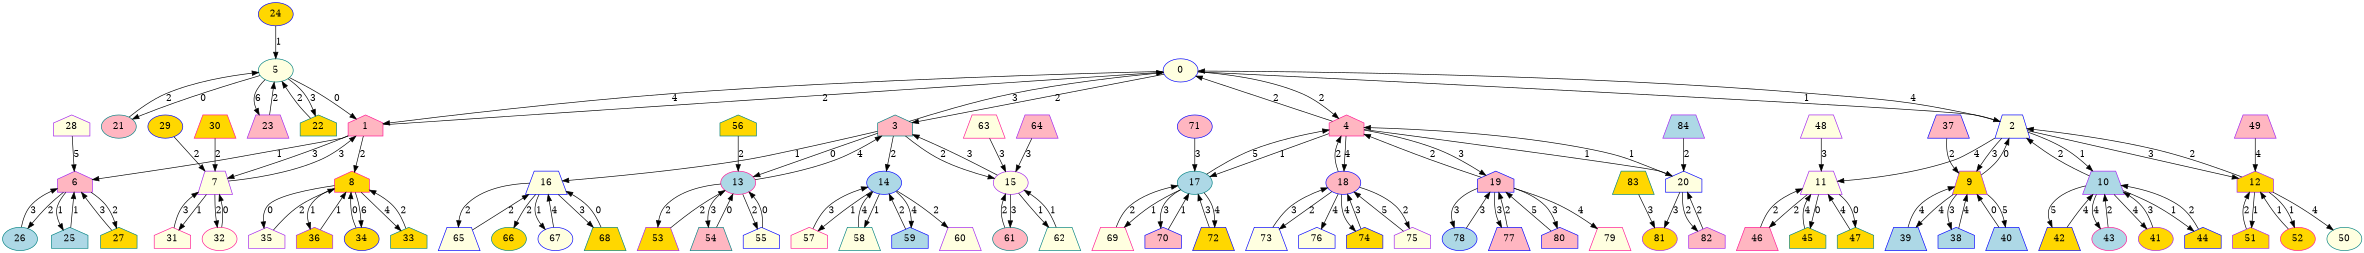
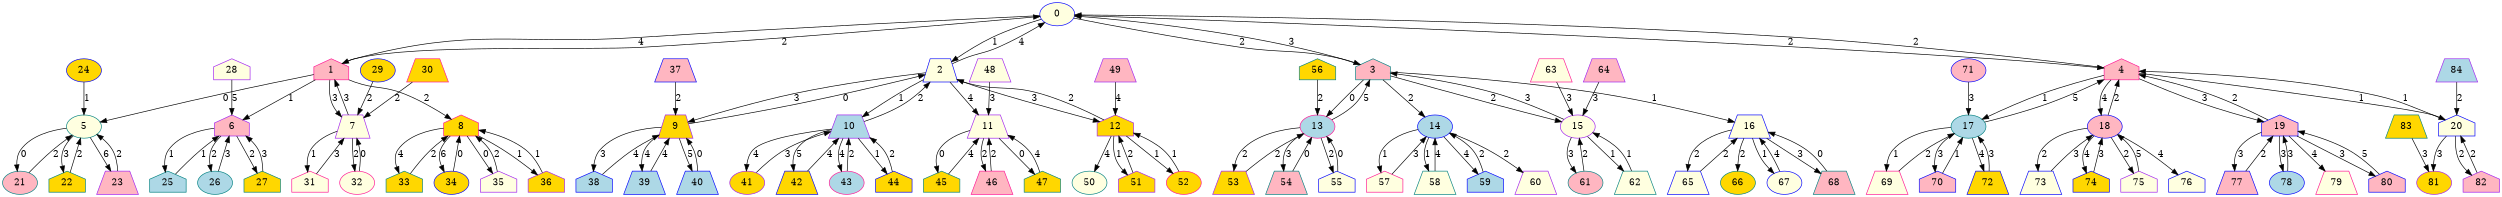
  strict digraph {
    node [color=blue fillcolor=lightyellow shape=house style=filled]
    0 [shape=ellipse]
    1 [color=deeppink fillcolor=lightpink]
    2 [shape=trapezium]
    3 [color=teal fillcolor=lightpink]
    4 [color=deeppink fillcolor=lightpink]
    5 [color=teal shape=ellipse]
    6 [color=purple fillcolor=lightpink]
    7 [color=purple shape=trapezium]
    8 [color=deeppink fillcolor=gold]
    9 [color=purple fillcolor=gold shape=trapezium]
    10 [color=purple fillcolor=lightblue shape=trapezium]
    11 [color=purple shape=trapezium]
    12 [color=purple fillcolor=gold]
    13 [color=deeppink fillcolor=lightblue shape=ellipse]
    14 [fillcolor=lightblue shape=ellipse]
    15 [color=purple shape=ellipse]
    16 [shape=trapezium]
    17 [color=teal fillcolor=lightblue shape=ellipse]
    18 [fillcolor=lightpink shape=ellipse]
    19 [fillcolor=lightpink]
    20
    21 [color=teal fillcolor=lightpink shape=ellipse]
    22 [color=teal fillcolor=gold]
    23 [color=purple fillcolor=lightpink shape=trapezium]
    25 [color=teal fillcolor=lightblue]
    26 [color=teal fillcolor=lightblue shape=ellipse]
    27 [color=teal fillcolor=gold]
    31 [color=deeppink]
    32 [color=deeppink shape=ellipse]
    33 [color=teal fillcolor=gold]
    34 [fillcolor=gold shape=ellipse]
    35 [color=purple]
    36 [color=purple fillcolor=gold]
    38 [fillcolor=lightblue]
    39 [fillcolor=lightblue shape=trapezium]
    40 [fillcolor=lightblue shape=trapezium]
    41 [color=purple fillcolor=gold shape=ellipse]
    42 [fillcolor=gold shape=trapezium]
    43 [color=deeppink fillcolor=lightblue shape=ellipse]
    44 [fillcolor=gold]
    45 [color=teal fillcolor=gold]
    46 [color=deeppink fillcolor=lightpink shape=trapezium]
    47 [color=teal fillcolor=gold]
    50 [color=teal shape=ellipse]
    51 [color=purple fillcolor=gold]
    52 [color=deeppink fillcolor=gold shape=ellipse]
    53 [color=purple fillcolor=gold shape=trapezium]
    54 [color=teal fillcolor=lightpink shape=trapezium]
    55
    57 [color=deeppink]
    58 [color=teal shape=trapezium]
    59 [fillcolor=lightblue]
    60 [color=purple shape=trapezium]
    61 [color=teal fillcolor=lightpink shape=ellipse]
    62 [color=teal shape=trapezium]
    65 [shape=trapezium]
    66 [color=teal fillcolor=gold shape=ellipse]
    67 [shape=ellipse]
-   68 [color=teal fillcolor=gold shape=trapezium]
+   68 [color=teal fillcolor=lightpink shape=trapezium]
    69 [color=deeppink shape=trapezium]
    70 [fillcolor=lightpink]
    72 [fillcolor=gold shape=trapezium]
    73 [shape=trapezium]
    74 [fillcolor=gold]
    75 [color=purple]
    76
    77 [fillcolor=lightpink shape=trapezium]
    78 [fillcolor=lightblue shape=ellipse]
    79 [color=deeppink shape=trapezium]
    80 [fillcolor=lightpink]
    81 [color=purple fillcolor=gold shape=ellipse]
    82 [color=purple fillcolor=lightpink]
    24 [fillcolor=gold shape=ellipse]
    28 [color=purple]
    29 [fillcolor=gold shape=ellipse]
    30 [color=deeppink fillcolor=gold shape=trapezium]
    37 [fillcolor=lightpink shape=trapezium]
    48 [color=purple shape=trapezium]
    49 [color=purple fillcolor=lightpink shape=trapezium]
    56 [color=teal fillcolor=gold]
    63 [color=deeppink shape=trapezium]
    64 [color=purple fillcolor=lightpink shape=trapezium]
    71 [fillcolor=lightpink shape=ellipse]
    83 [color=teal fillcolor=gold shape=trapezium]
    84 [color=purple fillcolor=lightblue shape=trapezium]
    0 -> 1 [label=4]
    0 -> 2 [label=1]
    0 -> 3 [label=2]
    0 -> 4 [label=2]
    1 -> 0 [label=2]
-   5 -> 1 [label=0]
+   1 -> 5 [label=0]
    1 -> 6 [label=1]
    1 -> 7 [label=3]
    1 -> 8 [label=2]
    2 -> 0 [label=4]
    2 -> 9 [label=3]
    2 -> 10 [label=1]
    2 -> 11 [label=4]
    2 -> 12 [label=3]
    3 -> 0 [label=3]
    3 -> 13 [label=0]
    3 -> 14 [label=2]
    3 -> 15 [label=2]
    3 -> 16 [label=1]
    4 -> 0 [label=2]
    4 -> 17 [label=1]
    4 -> 18 [label=4]
    4 -> 19 [label=3]
    4 -> 20 [label=1]
    5 -> 21 [label=0]
    5 -> 22 [label=3]
    5 -> 23 [label=6]
    6 -> 25 [label=1]
    6 -> 26 [label=2]
    6 -> 27 [label=2]
    7 -> 1 [label=3]
    7 -> 31 [label=1]
    7 -> 32 [label=2]
    8 -> 33 [label=4]
    8 -> 34 [label=6]
    8 -> 35 [label=0]
    8 -> 36 [label=1]
    9 -> 2 [label=0]
    9 -> 38 [label=3]
    9 -> 39 [label=4]
    9 -> 40 [label=5]
    10 -> 2 [label=2]
    10 -> 41 [label=4]
    10 -> 42 [label=5]
    10 -> 43 [label=4]
    10 -> 44 [label=1]
    11 -> 45 [label=0]
    11 -> 46 [label=2]
    11 -> 47 [label=0]
    12 -> 2 [label=2]
    12 -> 50 [label=4]
    12 -> 51 [label=1]
    12 -> 52 [label=1]
-   13 -> 3 [label=4]
+   13 -> 3 [label=5]
    13 -> 53 [label=2]
    13 -> 54 [label=3]
    13 -> 55 [label=2]
    14 -> 57 [label=1]
    14 -> 58 [label=1]
    14 -> 59 [label=4]
    14 -> 60 [label=2]
    15 -> 3 [label=3]
    15 -> 61 [label=3]
    15 -> 62 [label=1]
    16 -> 65 [label=2]
    16 -> 66 [label=2]
    16 -> 67 [label=1]
    16 -> 68 [label=3]
    17 -> 4 [label=5]
    17 -> 69 [label=1]
    17 -> 70 [label=3]
    17 -> 72 [label=4]
    18 -> 4 [label=2]
    18 -> 73 [label=2]
    18 -> 74 [label=4]
    18 -> 75 [label=2]
    18 -> 76 [label=4]
    19 -> 4 [label=2]
    19 -> 77 [label=3]
    19 -> 78 [label=3]
    19 -> 79 [label=4]
    19 -> 80 [label=3]
    20 -> 4 [label=1]
    20 -> 81 [label=3]
    20 -> 82 [label=2]
    21 -> 5 [label=2]
    22 -> 5 [label=2]
    23 -> 5 [label=2]
    25 -> 6 [label=1]
    26 -> 6 [label=3]
    27 -> 6 [label=3]
    31 -> 7 [label=3]
    32 -> 7 [label=0]
    33 -> 8 [label=2]
    34 -> 8 [label=0]
    35 -> 8 [label=2]
    36 -> 8 [label=1]
    38 -> 9 [label=4]
    39 -> 9 [label=4]
    40 -> 9 [label=0]
    41 -> 10 [label=3]
    42 -> 10 [label=4]
    43 -> 10 [label=2]
    44 -> 10 [label=2]
    45 -> 11 [label=4]
    46 -> 11 [label=2]
    47 -> 11 [label=4]
    51 -> 12 [label=2]
    52 -> 12 [label=1]
    53 -> 13 [label=2]
    54 -> 13 [label=0]
    55 -> 13 [label=0]
    57 -> 14 [label=3]
    58 -> 14 [label=4]
    59 -> 14 [label=2]
    61 -> 15 [label=2]
    62 -> 15 [label=1]
    65 -> 16 [label=2]
    67 -> 16 [label=4]
    68 -> 16 [label=0]
    69 -> 17 [label=2]
    70 -> 17 [label=1]
    72 -> 17 [label=3]
    73 -> 18 [label=3]
    74 -> 18 [label=3]
    75 -> 18 [label=5]
    77 -> 19 [label=2]
    78 -> 19 [label=3]
    80 -> 19 [label=5]
    82 -> 20 [label=2]
    24 -> 5 [label=1]
    28 -> 6 [label=5]
    29 -> 7 [label=2]
    30 -> 7 [label=2]
    37 -> 9 [label=2]
    48 -> 11 [label=3]
    49 -> 12 [label=4]
    56 -> 13 [label=2]
    63 -> 15 [label=3]
    64 -> 15 [label=3]
    71 -> 17 [label=3]
    83 -> 81 [label=3]
    84 -> 20 [label=2]
  }
